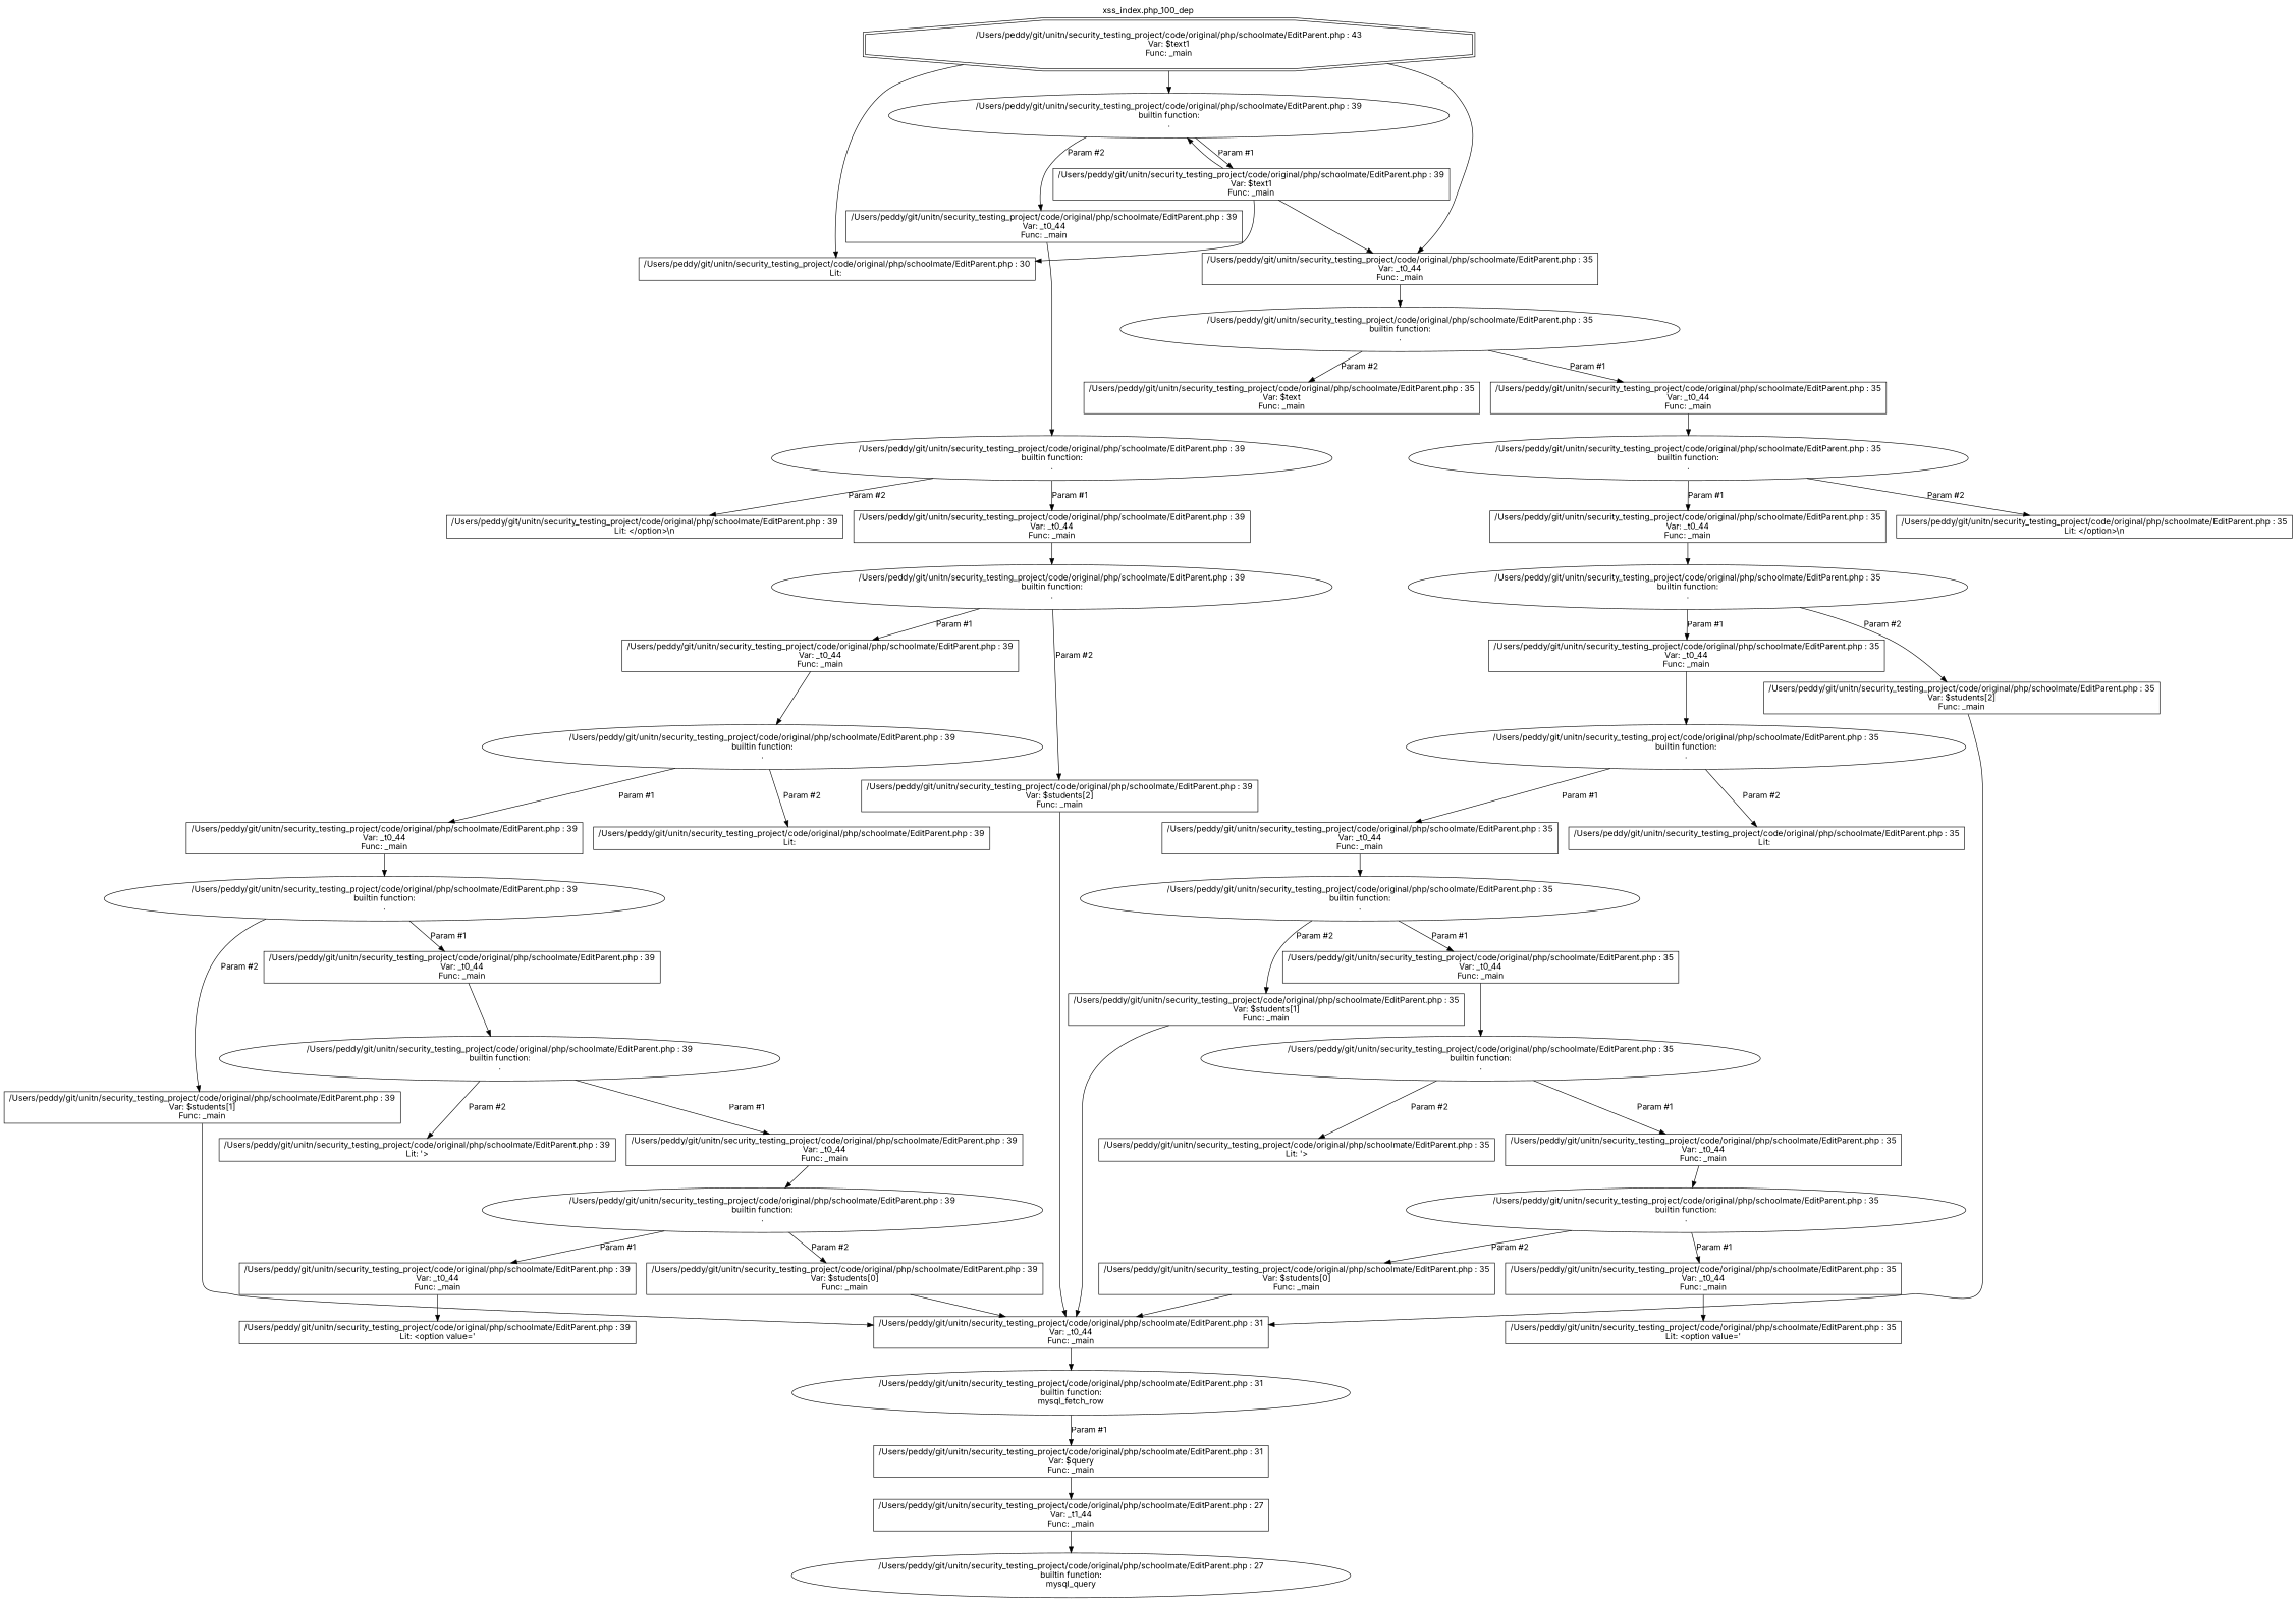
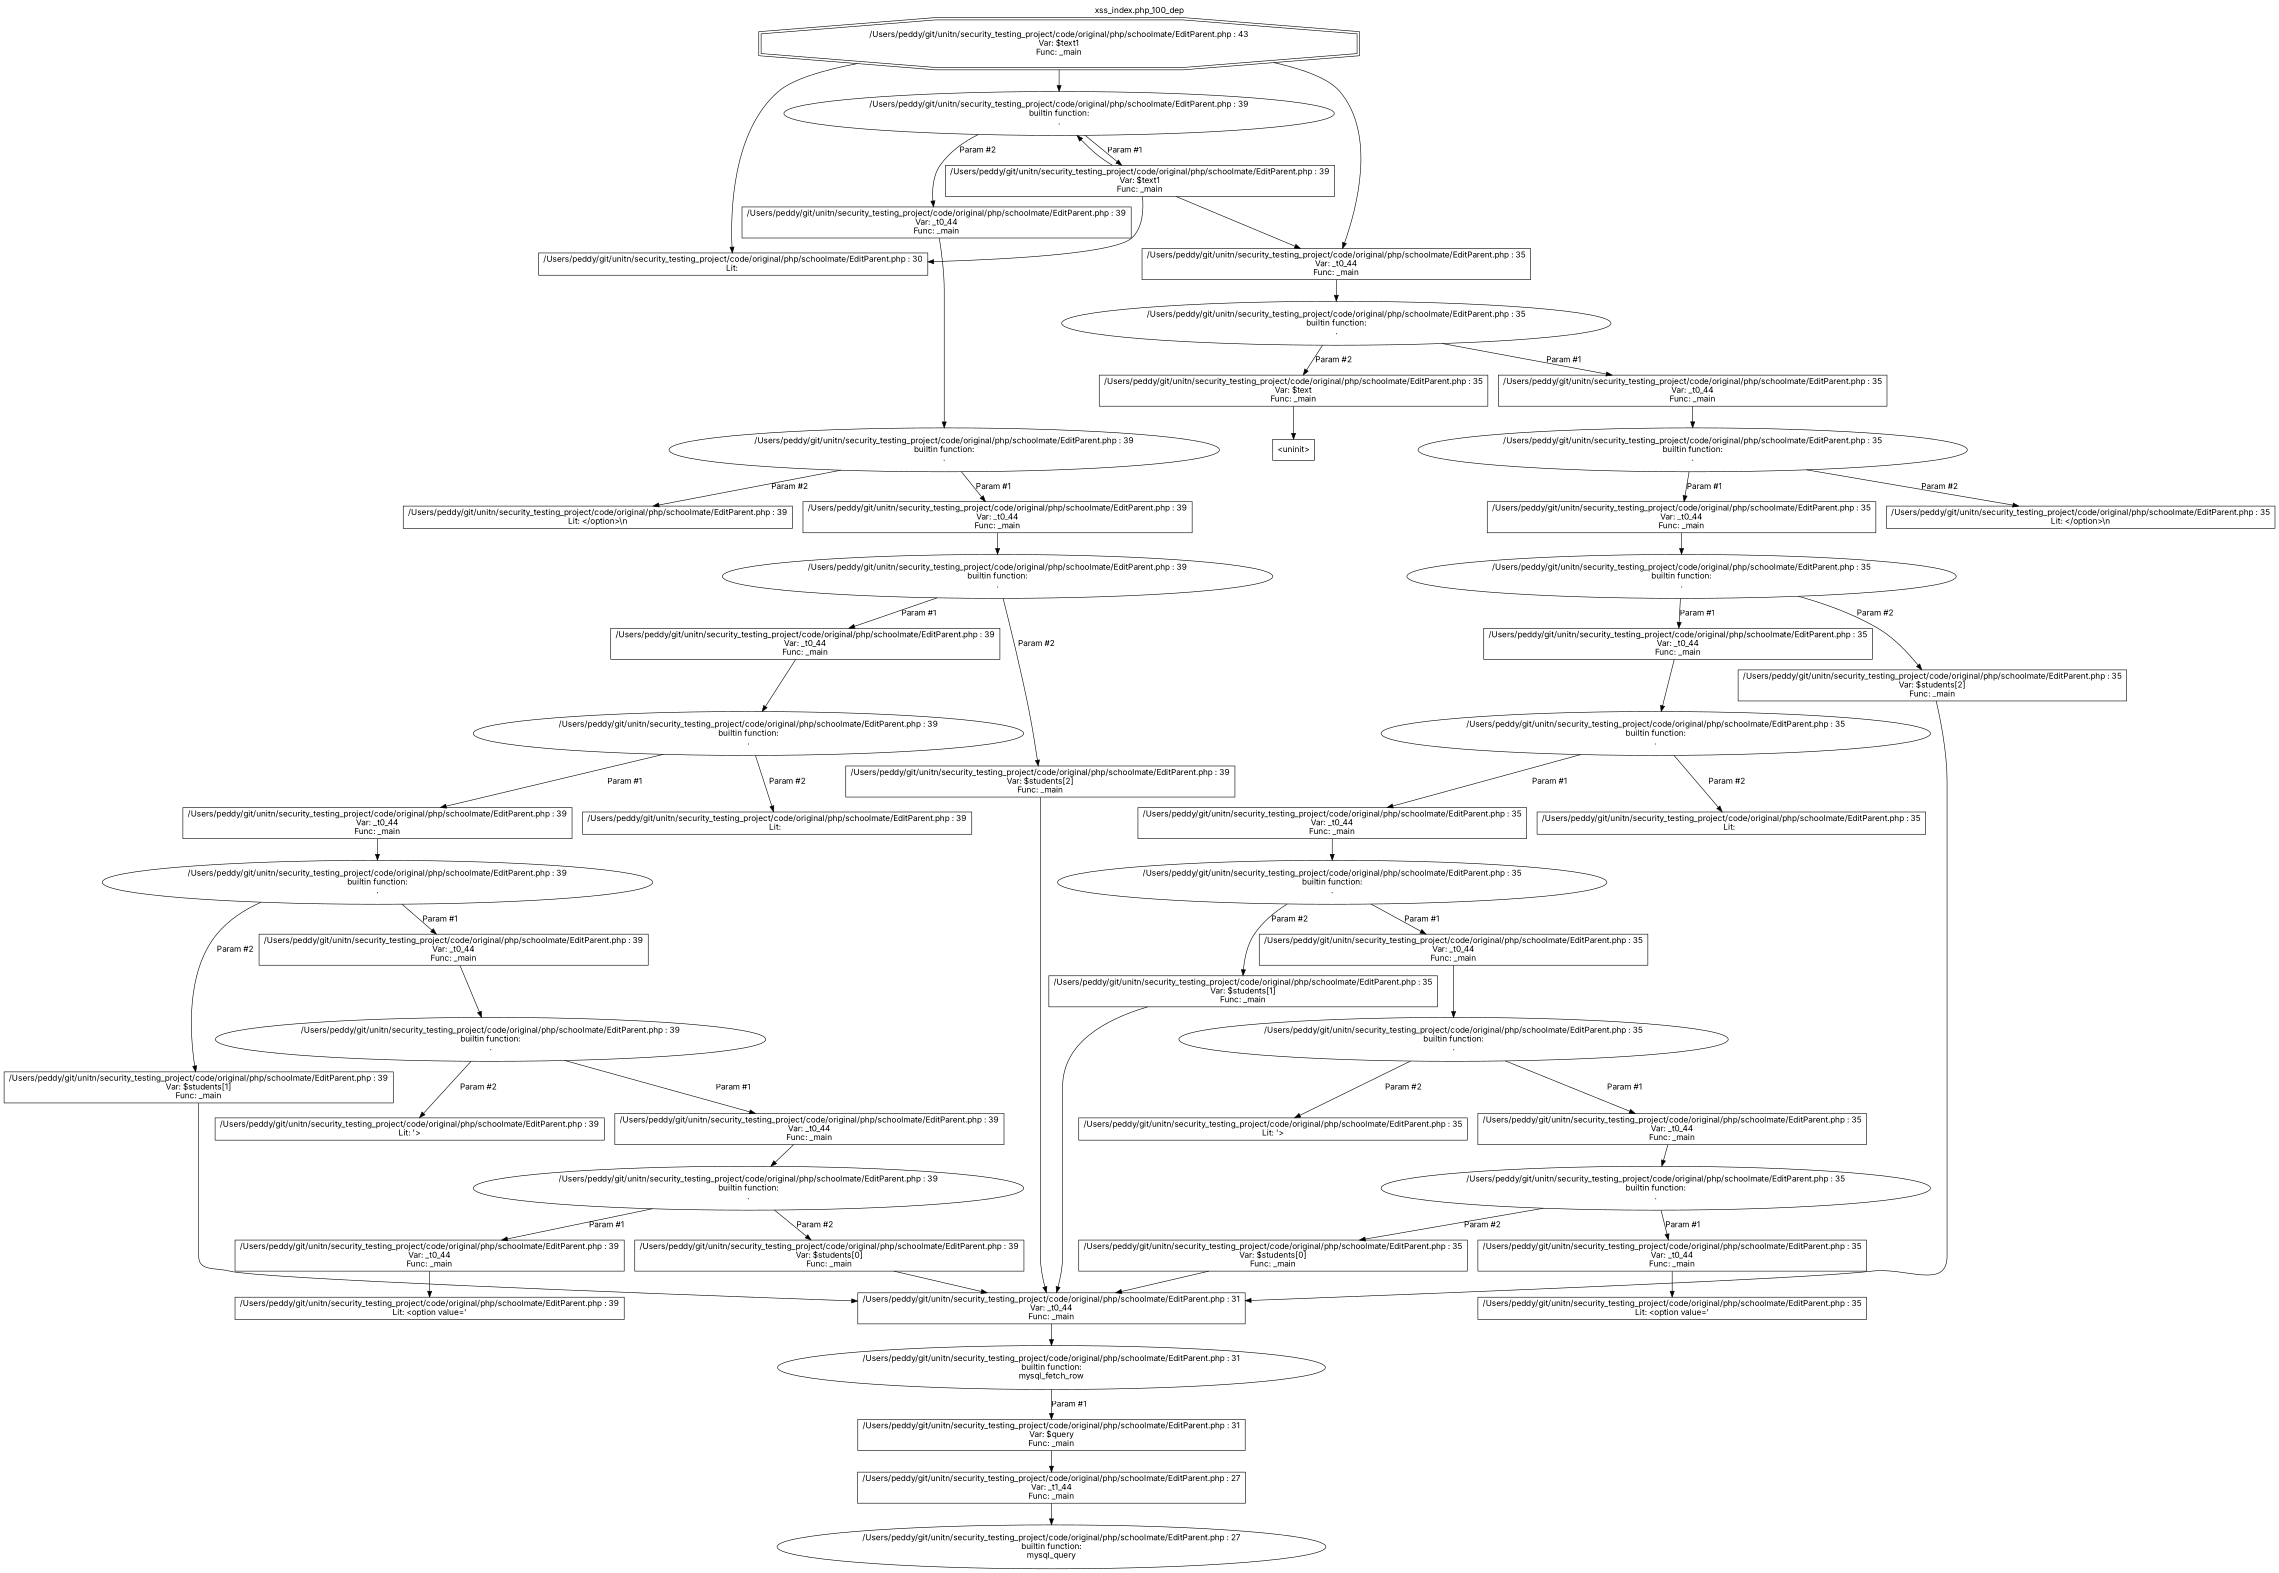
  digraph {
    label="xss_index.php_100_dep"
    labelloc=t
    fontname=Inter
    node [shape=box fontname=Inter]
    edge [fontname=Inter]
    n1 [label="/Users/peddy/git/unitn/security_testing_project/code/original/php/schoolmate/EditParent.php : 43\nVar: $text1\nFunc: _main\n" shape=doubleoctagon]
    n2 [label="/Users/peddy/git/unitn/security_testing_project/code/original/php/schoolmate/EditParent.php : 30\nLit: \n"]
    n3 [label="/Users/peddy/git/unitn/security_testing_project/code/original/php/schoolmate/EditParent.php : 39\nbuiltin function:\n.\n" shape=ellipse]
    n4 [label="/Users/peddy/git/unitn/security_testing_project/code/original/php/schoolmate/EditParent.php : 35\nVar: _t0_44\nFunc: _main\n"]
    n5 [label="/Users/peddy/git/unitn/security_testing_project/code/original/php/schoolmate/EditParent.php : 39\nVar: $text1\nFunc: _main\n"]
    n6 [label="/Users/peddy/git/unitn/security_testing_project/code/original/php/schoolmate/EditParent.php : 39\nVar: _t0_44\nFunc: _main\n"]
    n7 [label="/Users/peddy/git/unitn/security_testing_project/code/original/php/schoolmate/EditParent.php : 35\nbuiltin function:\n.\n" shape=ellipse]
    n8 [label="/Users/peddy/git/unitn/security_testing_project/code/original/php/schoolmate/EditParent.php : 35\nVar: _t0_44\nFunc: _main\n"]
    n9 [label="/Users/peddy/git/unitn/security_testing_project/code/original/php/schoolmate/EditParent.php : 35\nVar: $text\nFunc: _main\n"]
    n10 [label="/Users/peddy/git/unitn/security_testing_project/code/original/php/schoolmate/EditParent.php : 35\nbuiltin function:\n.\n" shape=ellipse]
    n11 [label="/Users/peddy/git/unitn/security_testing_project/code/original/php/schoolmate/EditParent.php : 35\nVar: _t0_44\nFunc: _main\n"]
    n12 [label="/Users/peddy/git/unitn/security_testing_project/code/original/php/schoolmate/EditParent.php : 35\nLit: </option>\\n\n"]
    n13 [label="/Users/peddy/git/unitn/security_testing_project/code/original/php/schoolmate/EditParent.php : 35\nbuiltin function:\n.\n" shape=ellipse]
    n14 [label="/Users/peddy/git/unitn/security_testing_project/code/original/php/schoolmate/EditParent.php : 35\nVar: _t0_44\nFunc: _main\n"]
    n15 [label="/Users/peddy/git/unitn/security_testing_project/code/original/php/schoolmate/EditParent.php : 35\nVar: $students[2]\nFunc: _main\n"]
    n16 [label="/Users/peddy/git/unitn/security_testing_project/code/original/php/schoolmate/EditParent.php : 35\nbuiltin function:\n.\n" shape=ellipse]
    n17 [label="/Users/peddy/git/unitn/security_testing_project/code/original/php/schoolmate/EditParent.php : 35\nVar: _t0_44\nFunc: _main\n"]
    n18 [label="/Users/peddy/git/unitn/security_testing_project/code/original/php/schoolmate/EditParent.php : 35\nLit:  \n"]
    n19 [label="/Users/peddy/git/unitn/security_testing_project/code/original/php/schoolmate/EditParent.php : 35\nbuiltin function:\n.\n" shape=ellipse]
    n20 [label="/Users/peddy/git/unitn/security_testing_project/code/original/php/schoolmate/EditParent.php : 35\nVar: _t0_44\nFunc: _main\n"]
    n21 [label="/Users/peddy/git/unitn/security_testing_project/code/original/php/schoolmate/EditParent.php : 35\nVar: $students[1]\nFunc: _main\n"]
    n22 [label="/Users/peddy/git/unitn/security_testing_project/code/original/php/schoolmate/EditParent.php : 35\nbuiltin function:\n.\n" shape=ellipse]
    n23 [label="/Users/peddy/git/unitn/security_testing_project/code/original/php/schoolmate/EditParent.php : 35\nVar: _t0_44\nFunc: _main\n"]
    n24 [label="/Users/peddy/git/unitn/security_testing_project/code/original/php/schoolmate/EditParent.php : 35\nLit: '>\n"]
    n25 [label="/Users/peddy/git/unitn/security_testing_project/code/original/php/schoolmate/EditParent.php : 35\nbuiltin function:\n.\n" shape=ellipse]
    n26 [label="/Users/peddy/git/unitn/security_testing_project/code/original/php/schoolmate/EditParent.php : 35\nVar: _t0_44\nFunc: _main\n"]
    n27 [label="/Users/peddy/git/unitn/security_testing_project/code/original/php/schoolmate/EditParent.php : 35\nVar: $students[0]\nFunc: _main\n"]
    n28 [label="/Users/peddy/git/unitn/security_testing_project/code/original/php/schoolmate/EditParent.php : 35\nLit: <option value='\n"]
    n29 [label="/Users/peddy/git/unitn/security_testing_project/code/original/php/schoolmate/EditParent.php : 31\nVar: _t0_44\nFunc: _main\n"]
    n30 [label="/Users/peddy/git/unitn/security_testing_project/code/original/php/schoolmate/EditParent.php : 31\nbuiltin function:\nmysql_fetch_row\n" shape=ellipse]
    n31 [label="/Users/peddy/git/unitn/security_testing_project/code/original/php/schoolmate/EditParent.php : 31\nVar: $query\nFunc: _main\n"]
    n32 [label="/Users/peddy/git/unitn/security_testing_project/code/original/php/schoolmate/EditParent.php : 27\nVar: _t1_44\nFunc: _main\n"]
    n33 [label="/Users/peddy/git/unitn/security_testing_project/code/original/php/schoolmate/EditParent.php : 27\nbuiltin function:\nmysql_query\n" shape=ellipse]
+   n34 [label="<uninit>"]
    n35 [label="/Users/peddy/git/unitn/security_testing_project/code/original/php/schoolmate/EditParent.php : 39\nbuiltin function:\n.\n" shape=ellipse]
    n36 [label="/Users/peddy/git/unitn/security_testing_project/code/original/php/schoolmate/EditParent.php : 39\nVar: _t0_44\nFunc: _main\n"]
    n37 [label="/Users/peddy/git/unitn/security_testing_project/code/original/php/schoolmate/EditParent.php : 39\nLit: </option>\\n\n"]
    n38 [label="/Users/peddy/git/unitn/security_testing_project/code/original/php/schoolmate/EditParent.php : 39\nbuiltin function:\n.\n" shape=ellipse]
    n39 [label="/Users/peddy/git/unitn/security_testing_project/code/original/php/schoolmate/EditParent.php : 39\nVar: _t0_44\nFunc: _main\n"]
    n40 [label="/Users/peddy/git/unitn/security_testing_project/code/original/php/schoolmate/EditParent.php : 39\nVar: $students[2]\nFunc: _main\n"]
    n41 [label="/Users/peddy/git/unitn/security_testing_project/code/original/php/schoolmate/EditParent.php : 39\nbuiltin function:\n.\n" shape=ellipse]
    n42 [label="/Users/peddy/git/unitn/security_testing_project/code/original/php/schoolmate/EditParent.php : 39\nVar: _t0_44\nFunc: _main\n"]
    n43 [label="/Users/peddy/git/unitn/security_testing_project/code/original/php/schoolmate/EditParent.php : 39\nLit:  \n"]
    n44 [label="/Users/peddy/git/unitn/security_testing_project/code/original/php/schoolmate/EditParent.php : 39\nbuiltin function:\n.\n" shape=ellipse]
    n45 [label="/Users/peddy/git/unitn/security_testing_project/code/original/php/schoolmate/EditParent.php : 39\nVar: _t0_44\nFunc: _main\n"]
    n46 [label="/Users/peddy/git/unitn/security_testing_project/code/original/php/schoolmate/EditParent.php : 39\nVar: $students[1]\nFunc: _main\n"]
    n47 [label="/Users/peddy/git/unitn/security_testing_project/code/original/php/schoolmate/EditParent.php : 39\nbuiltin function:\n.\n" shape=ellipse]
    n48 [label="/Users/peddy/git/unitn/security_testing_project/code/original/php/schoolmate/EditParent.php : 39\nVar: _t0_44\nFunc: _main\n"]
    n49 [label="/Users/peddy/git/unitn/security_testing_project/code/original/php/schoolmate/EditParent.php : 39\nLit: '>\n"]
    n50 [label="/Users/peddy/git/unitn/security_testing_project/code/original/php/schoolmate/EditParent.php : 39\nbuiltin function:\n.\n" shape=ellipse]
    n51 [label="/Users/peddy/git/unitn/security_testing_project/code/original/php/schoolmate/EditParent.php : 39\nVar: _t0_44\nFunc: _main\n"]
    n52 [label="/Users/peddy/git/unitn/security_testing_project/code/original/php/schoolmate/EditParent.php : 39\nVar: $students[0]\nFunc: _main\n"]
    n53 [label="/Users/peddy/git/unitn/security_testing_project/code/original/php/schoolmate/EditParent.php : 39\nLit: <option value='\n"]
    n1 -> n2
    n1 -> n3
    n1 -> n4
    n3 -> n5 [label="Param #1"]
    n3 -> n6 [label="Param #2"]
    n4 -> n7
    n5 -> n2
    n5 -> n3
    n5 -> n4
    n6 -> n35
    n7 -> n8 [label="Param #1"]
    n7 -> n9 [label="Param #2"]
    n8 -> n10
+   n9 -> n34
    n10 -> n11 [label="Param #1"]
    n10 -> n12 [label="Param #2"]
    n11 -> n13
    n13 -> n14 [label="Param #1"]
    n13 -> n15 [label="Param #2"]
    n14 -> n16
    n15 -> n29
    n16 -> n17 [label="Param #1"]
    n16 -> n18 [label="Param #2"]
    n17 -> n19
    n19 -> n20 [label="Param #1"]
    n19 -> n21 [label="Param #2"]
    n20 -> n22
    n21 -> n29
    n22 -> n23 [label="Param #1"]
    n22 -> n24 [label="Param #2"]
    n23 -> n25
    n25 -> n26 [label="Param #1"]
    n25 -> n27 [label="Param #2"]
    n26 -> n28
    n27 -> n29
    n29 -> n30
    n30 -> n31 [label="Param #1"]
    n31 -> n32
    n32 -> n33
    n35 -> n36 [label="Param #1"]
    n35 -> n37 [label="Param #2"]
    n36 -> n38
    n38 -> n39 [label="Param #1"]
    n38 -> n40 [label="Param #2"]
    n39 -> n41
    n40 -> n29
    n41 -> n42 [label="Param #1"]
    n41 -> n43 [label="Param #2"]
    n42 -> n44
    n44 -> n45 [label="Param #1"]
    n44 -> n46 [label="Param #2"]
    n45 -> n47
    n46 -> n29
    n47 -> n48 [label="Param #1"]
    n47 -> n49 [label="Param #2"]
    n48 -> n50
    n50 -> n51 [label="Param #1"]
    n50 -> n52 [label="Param #2"]
    n51 -> n53
    n52 -> n29
  }
